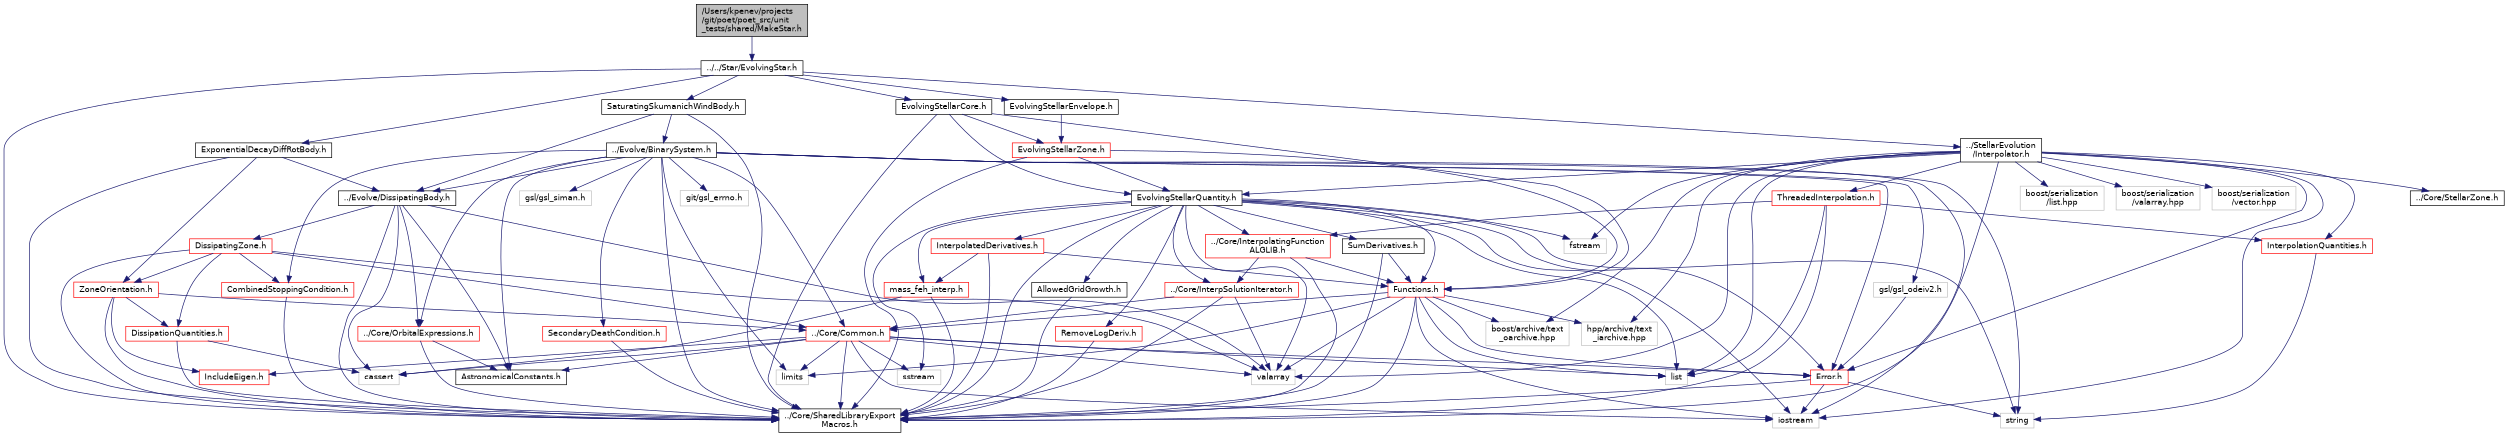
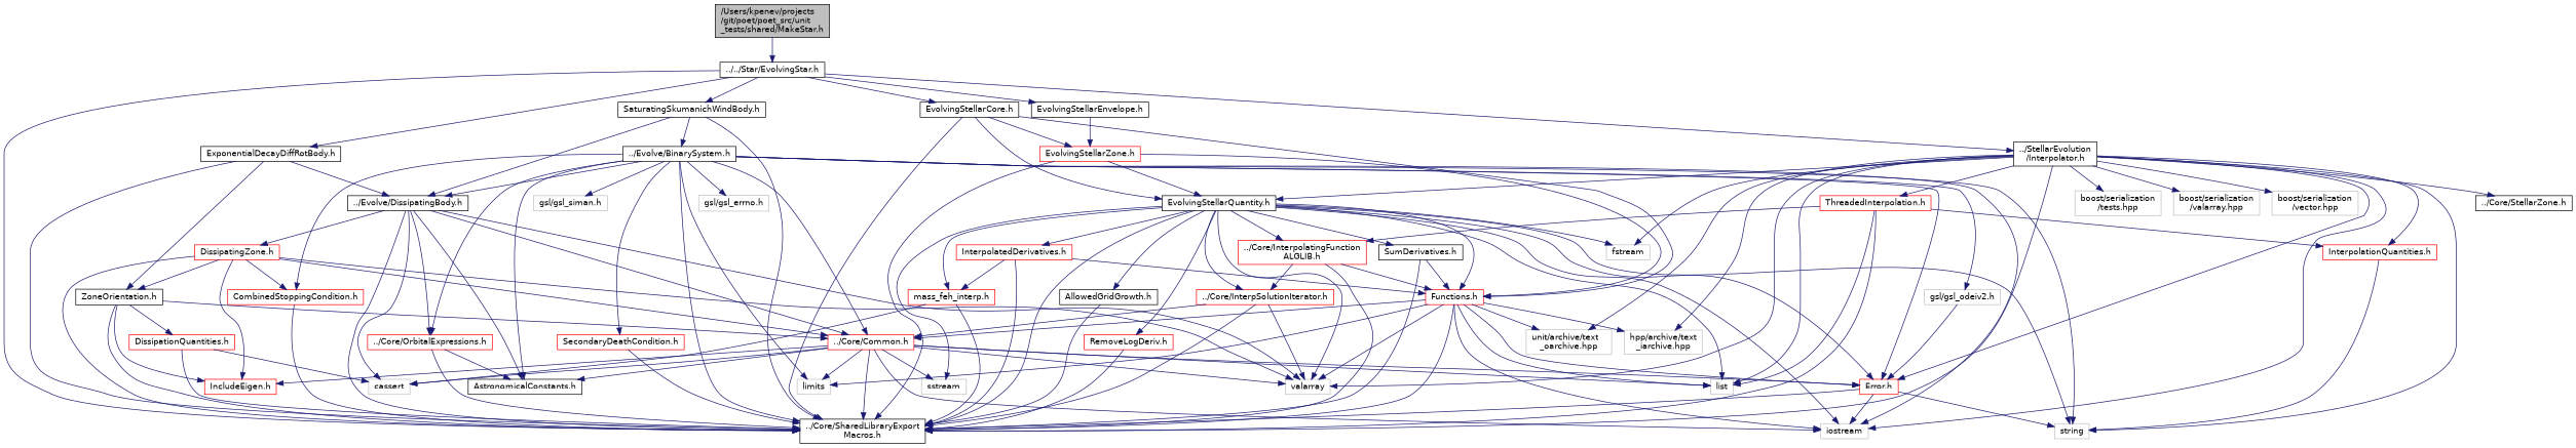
  digraph {
    node [color=red fillcolor=white fontname=Helvetica fontsize=12 shape=record style=filled]
    edge [color=midnightblue fontname=Helvetica fontsize=12 labelfontname=Helvetica labelfontsize=12 style=solid]
    n1 [color=black fillcolor=grey75 fontcolor=black height=0.2 label="/Users/kpenev/projects\l/git/poet/poet_src/unit\l_tests/shared/MakeStar.h" width=0.4]
    n2 [color=black height=0.2 label="../../Star/EvolvingStar.h" width=0.4]
    n3 [color=black height=0.2 label="../Core/SharedLibraryExport\lMacros.h" width=0.4]
    n4 [color=black height=0.2 label="SaturatingSkumanichWindBody.h" width=0.4]
    n5 [color=black height=0.2 label="ExponentialDecayDiffRotBody.h" width=0.4]
    n6 [color=black height=0.2 label="../StellarEvolution\l/Interpolator.h" width=0.4]
    n7 [color=black height=0.2 label="EvolvingStellarCore.h" width=0.4]
    n8 [color=black height=0.2 label="EvolvingStellarEnvelope.h" width=0.4]
    n9 [color=black height=0.2 label="../Evolve/DissipatingBody.h" width=0.4]
    n10 [color=black height=0.2 label="../Evolve/BinarySystem.h" width=0.4]
-   n11 [height=0.2 label="ZoneOrientation.h" width=0.4]
+   n11 [color=black height=0.2 label="ZoneOrientation.h" width=0.4]
    n12 [color=grey75 height=0.2 label=valarray width=0.4]
    n13 [height=0.2 label="Error.h" width=0.4]
    n14 [color=grey75 height=0.2 label=list width=0.4]
    n15 [color=grey75 height=0.2 label=iostream width=0.4]
    n16 [color=grey75 height=0.2 label=string width=0.4]
    n17 [color=black height=0.2 label="EvolvingStellarQuantity.h" width=0.4]
-   n18 [color=grey75 height=0.2 label="boost/archive/text\l_oarchive.hpp" width=0.4]
+   n18 [color=grey75 height=0.2 label="unit/archive/text\l_oarchive.hpp" width=0.4]
    n19 [color=grey75 height=0.2 label="hpp/archive/text\l_iarchive.hpp" width=0.4]
    n20 [color=grey75 height=0.2 label=fstream width=0.4]
    n21 [height=0.2 label="InterpolationQuantities.h" width=0.4]
    n22 [height=0.2 label="ThreadedInterpolation.h" width=0.4]
    n23 [color=black height=0.2 label="../Core/StellarZone.h" width=0.4]
-   n24 [color=grey75 height=0.2 label="boost/serialization\l/list.hpp" width=0.4]
+   n24 [color=grey75 height=0.2 label="boost/serialization\l/tests.hpp" width=0.4]
    n25 [color=grey75 height=0.2 label="boost/serialization\l/valarray.hpp" width=0.4]
    n26 [color=grey75 height=0.2 label="boost/serialization\l/vector.hpp" width=0.4]
    n27 [height=0.2 label="Functions.h" width=0.4]
    n28 [height=0.2 label="EvolvingStellarZone.h" width=0.4]
    n29 [height=0.2 label="DissipatingZone.h" width=0.4]
    n30 [color=grey75 height=0.2 label=cassert width=0.4]
    n31 [height=0.2 label="../Core/Common.h" width=0.4]
    n32 [color=black height=0.2 label="AstronomicalConstants.h" width=0.4]
    n33 [height=0.2 label="../Core/OrbitalExpressions.h" width=0.4]
    n34 [height=0.2 label="CombinedStoppingCondition.h" width=0.4]
    n35 [color=grey75 height=0.2 label=limits width=0.4]
    n36 [height=0.2 label="SecondaryDeathCondition.h" width=0.4]
-   n37 [color=grey75 height=0.2 label="git/gsl_errno.h" width=0.4]
+   n37 [color=grey75 height=0.2 label="gsl/gsl_errno.h" width=0.4]
    n38 [color=grey75 height=0.2 label="gsl/gsl_odeiv2.h" width=0.4]
    n39 [color=grey75 height=0.2 label="gsl/gsl_siman.h" width=0.4]
    n40 [height=0.2 label="DissipationQuantities.h" width=0.4]
    n41 [height=0.2 label="IncludeEigen.h" width=0.4]
    n42 [color=grey75 height=0.2 label=sstream width=0.4]
    n43 [color=black height=0.2 label="AllowedGridGrowth.h" width=0.4]
    n44 [height=0.2 label="RemoveLogDeriv.h" width=0.4]
    n45 [color=black height=0.2 label="SumDerivatives.h" width=0.4]
    n46 [height=0.2 label="InterpolatedDerivatives.h" width=0.4]
    n47 [height=0.2 label="mass_feh_interp.h" width=0.4]
    n48 [height=0.2 label="../Core/InterpSolutionIterator.h" width=0.4]
    n49 [height=0.2 label="../Core/InterpolatingFunction\lALGLIB.h" width=0.4]
    n1 -> n2
    n2 -> n3
    n2 -> n4
    n2 -> n5
    n2 -> n6
    n2 -> n7
    n2 -> n8
    n4 -> n3
    n4 -> n9
    n4 -> n10
    n5 -> n3
    n5 -> n9
    n5 -> n11
    n6 -> n3
    n6 -> n12
    n6 -> n13
    n6 -> n14
    n6 -> n15
+   n6 -> n16
    n6 -> n17
    n6 -> n18
    n6 -> n19
    n6 -> n20
    n6 -> n21
    n6 -> n22
    n6 -> n23
    n6 -> n24
    n6 -> n25
    n6 -> n26
    n7 -> n3
    n7 -> n17
    n7 -> n27
    n7 -> n28
    n8 -> n28
    n9 -> n3
    n9 -> n12
    n9 -> n29
    n9 -> n30
+   n9 -> n31
    n9 -> n32
    n9 -> n33
    n10 -> n3
    n10 -> n9
    n10 -> n13
    n10 -> n15
    n10 -> n16
    n10 -> n31
    n10 -> n32
    n10 -> n33
    n10 -> n34
    n10 -> n35
    n10 -> n36
    n10 -> n37
    n10 -> n38
    n10 -> n39
    n11 -> n3
    n11 -> n31
    n11 -> n40
    n11 -> n41
    n13 -> n3
    n13 -> n15
    n13 -> n16
    n17 -> n3
    n17 -> n12
    n17 -> n13
    n17 -> n14
    n17 -> n15
    n17 -> n16
    n17 -> n20
    n17 -> n27
    n17 -> n42
    n17 -> n43
    n17 -> n44
    n17 -> n45
    n17 -> n46
    n17 -> n47
    n17 -> n48
    n17 -> n49
    n21 -> n16
    n22 -> n3
    n22 -> n14
    n22 -> n21
    n22 -> n49
    n27 -> n3
    n27 -> n12
    n27 -> n13
    n27 -> n14
    n27 -> n15
    n27 -> n18
    n27 -> n19
    n27 -> n31
    n27 -> n35
    n28 -> n3
    n28 -> n17
    n28 -> n27
    n29 -> n3
    n29 -> n11
    n29 -> n12
    n29 -> n31
    n29 -> n34
-   n29 -> n40
+   n29 -> n41
    n31 -> n3
    n31 -> n12
    n31 -> n13
    n31 -> n14
    n31 -> n15
    n31 -> n30
    n31 -> n32
    n31 -> n35
    n31 -> n41
    n31 -> n42
    n33 -> n3
    n33 -> n32
    n34 -> n3
    n36 -> n3
    n38 -> n13
    n40 -> n3
    n40 -> n30
    n43 -> n3
    n44 -> n3
    n45 -> n3
    n45 -> n27
    n46 -> n3
    n46 -> n27
    n46 -> n47
    n47 -> n3
    n47 -> n30
    n48 -> n3
    n48 -> n12
    n48 -> n31
    n49 -> n3
    n49 -> n27
    n49 -> n48
  }
